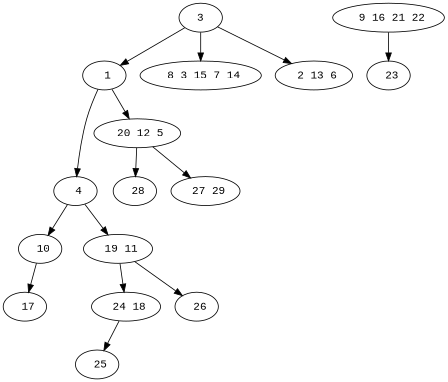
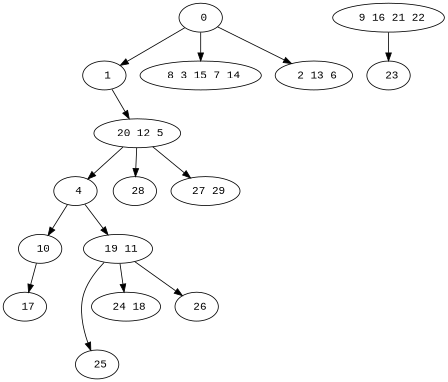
  digraph {
    fontname="Liberation Mono"
    node [fontname="Liberation Mono"]
    edge [fontname="Liberation Mono"]
-   " 0" [label=3]
+   " 0"
    " 1"
    " 8 3 15 7 14"
    " 2 13 6"
    " 4"
    " 20 12 5"
    " 10"
    " 19 11"
    " 28"
    " 27 29"
    " 9 16 21 22"
    " 23"
    " 17"
    " 25"
    " 24 18"
    " 26"
    " 0" -> " 1"
    " 0" -> " 8 3 15 7 14"
    " 0" -> " 2 13 6"
-   " 1" -> " 4"
+   " 20 12 5" -> " 4"
    " 1" -> " 20 12 5"
    " 4" -> " 10"
    " 4" -> " 19 11"
    " 20 12 5" -> " 28"
    " 20 12 5" -> " 27 29"
    " 10" -> " 17"
-   " 24 18" -> " 25"
+   " 19 11" -> " 25"
    " 19 11" -> " 24 18"
    " 19 11" -> " 26"
    " 9 16 21 22" -> " 23"
  }
